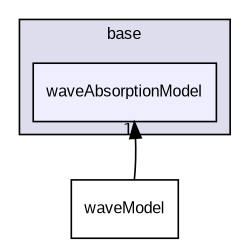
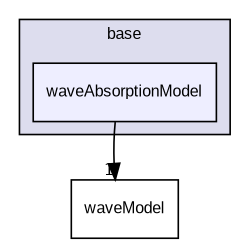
  digraph {
    compound=true
    fontname="Liberation Sans"
    node [fontname="Liberation Sans" fontsize=10 shape=box]
    n1 [fillcolor="#eeeeff" label=waveAbsorptionModel pencolor=black style=filled]
    n2 [label=waveModel]
    subgraph cluster_1 {
      bgcolor="#ddddee"
      fontsize=10
      label=base
      pencolor=black
      n1
    }
-   n2 -> n1 [headlabel=1 labeldistance=1.5 labelfontname=Helvetica labelfontsize=10 fontname="Liberation Sans"]
+   n1 -> n2 [headlabel=1 labeldistance=1.5 labelfontname=Helvetica labelfontsize=10 fontname="Liberation Sans"]
  }
